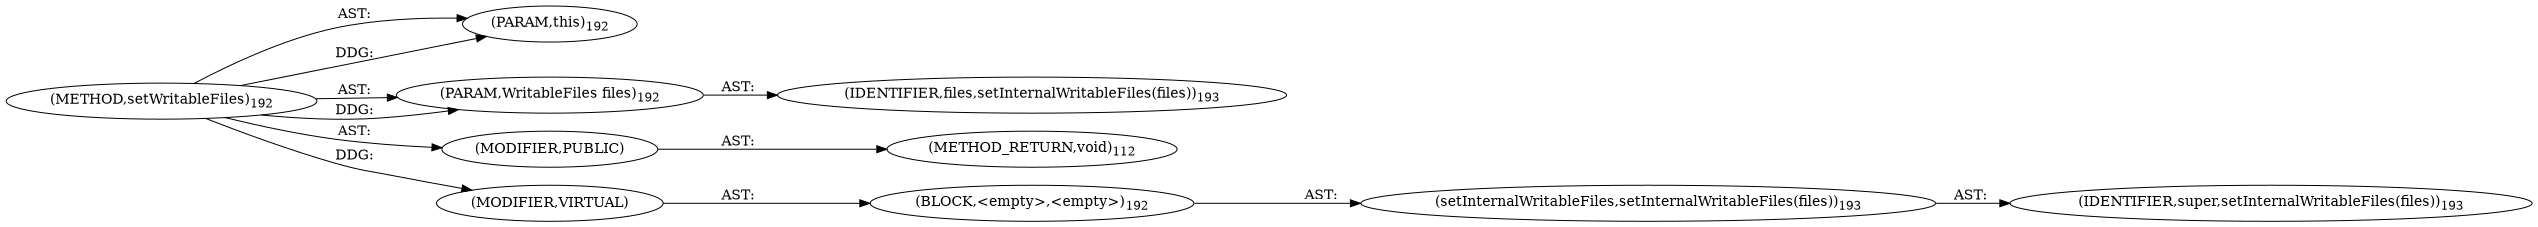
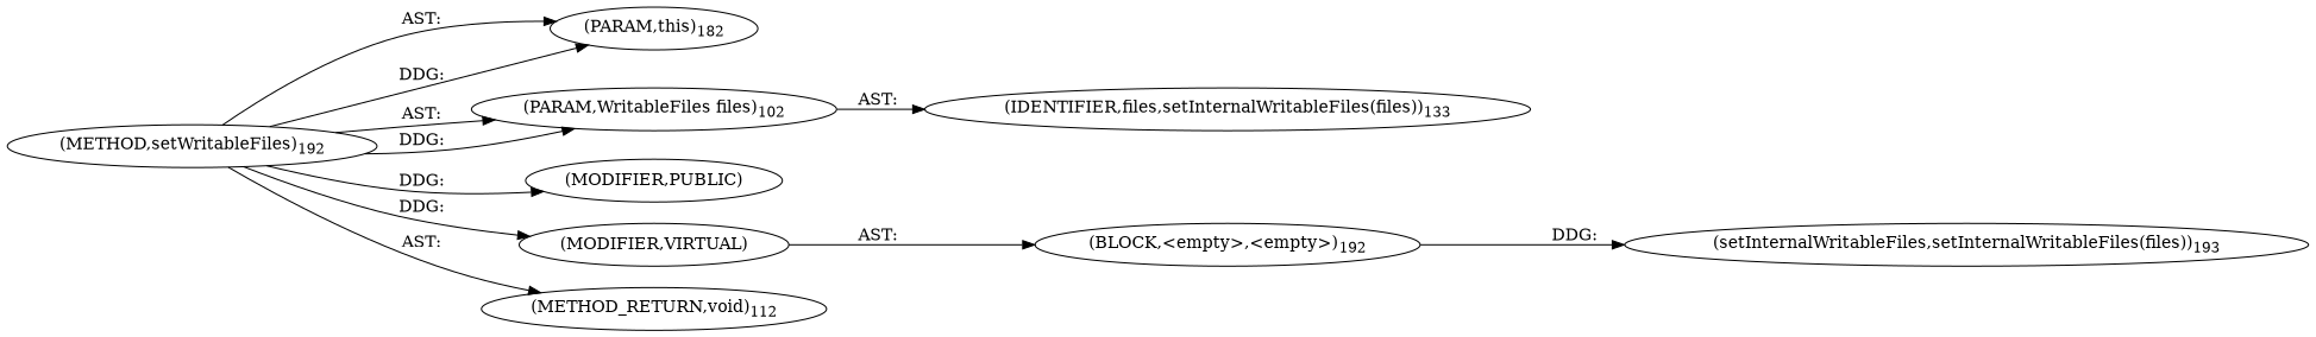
  digraph {
    rankdir=LR
    n1 [label=<(METHOD,setWritableFiles)<SUB>192</SUB>>]
-   n2 [label=<(PARAM,this)<SUB>192</SUB>>]
-   n3 [label=<(PARAM,WritableFiles files)<SUB>192</SUB>>]
+   n2 [label=<(PARAM,this)<SUB>182</SUB>>]
+   n3 [label=<(PARAM,WritableFiles files)<SUB>102</SUB>>]
    n4 [label=<(MODIFIER,PUBLIC)>]
    n5 [label=<(MODIFIER,VIRTUAL)>]
    n6 [label=<(METHOD_RETURN,void)<SUB>112</SUB>>]
-   n7 [label=<(IDENTIFIER,files,setInternalWritableFiles(files))<SUB>193</SUB>>]
+   n7 [label=<(IDENTIFIER,files,setInternalWritableFiles(files))<SUB>133</SUB>>]
    n8 [label=<(BLOCK,&lt;empty&gt;,&lt;empty&gt;)<SUB>192</SUB>>]
    n9 [label=<(setInternalWritableFiles,setInternalWritableFiles(files))<SUB>193</SUB>>]
-   n10 [label=<(IDENTIFIER,super,setInternalWritableFiles(files))<SUB>193</SUB>>]
    n1 -> n2 [label="AST: "]
    n1 -> n2 [label="DDG: "]
    n1 -> n3 [label="AST: "]
    n1 -> n3 [label="DDG: "]
-   n1 -> n4 [label="AST: "]
+   n1 -> n4 [label="DDG: "]
    n1 -> n5 [label="DDG: "]
-   n4 -> n6 [label="AST: "]
+   n1 -> n6 [label="AST: "]
    n3 -> n7 [label="AST: "]
    n5 -> n8 [label="AST: "]
-   n8 -> n9 [label="AST: "]
-   n9 -> n10 [label="AST: "]
+   n8 -> n9 [label="DDG: "]
  }
